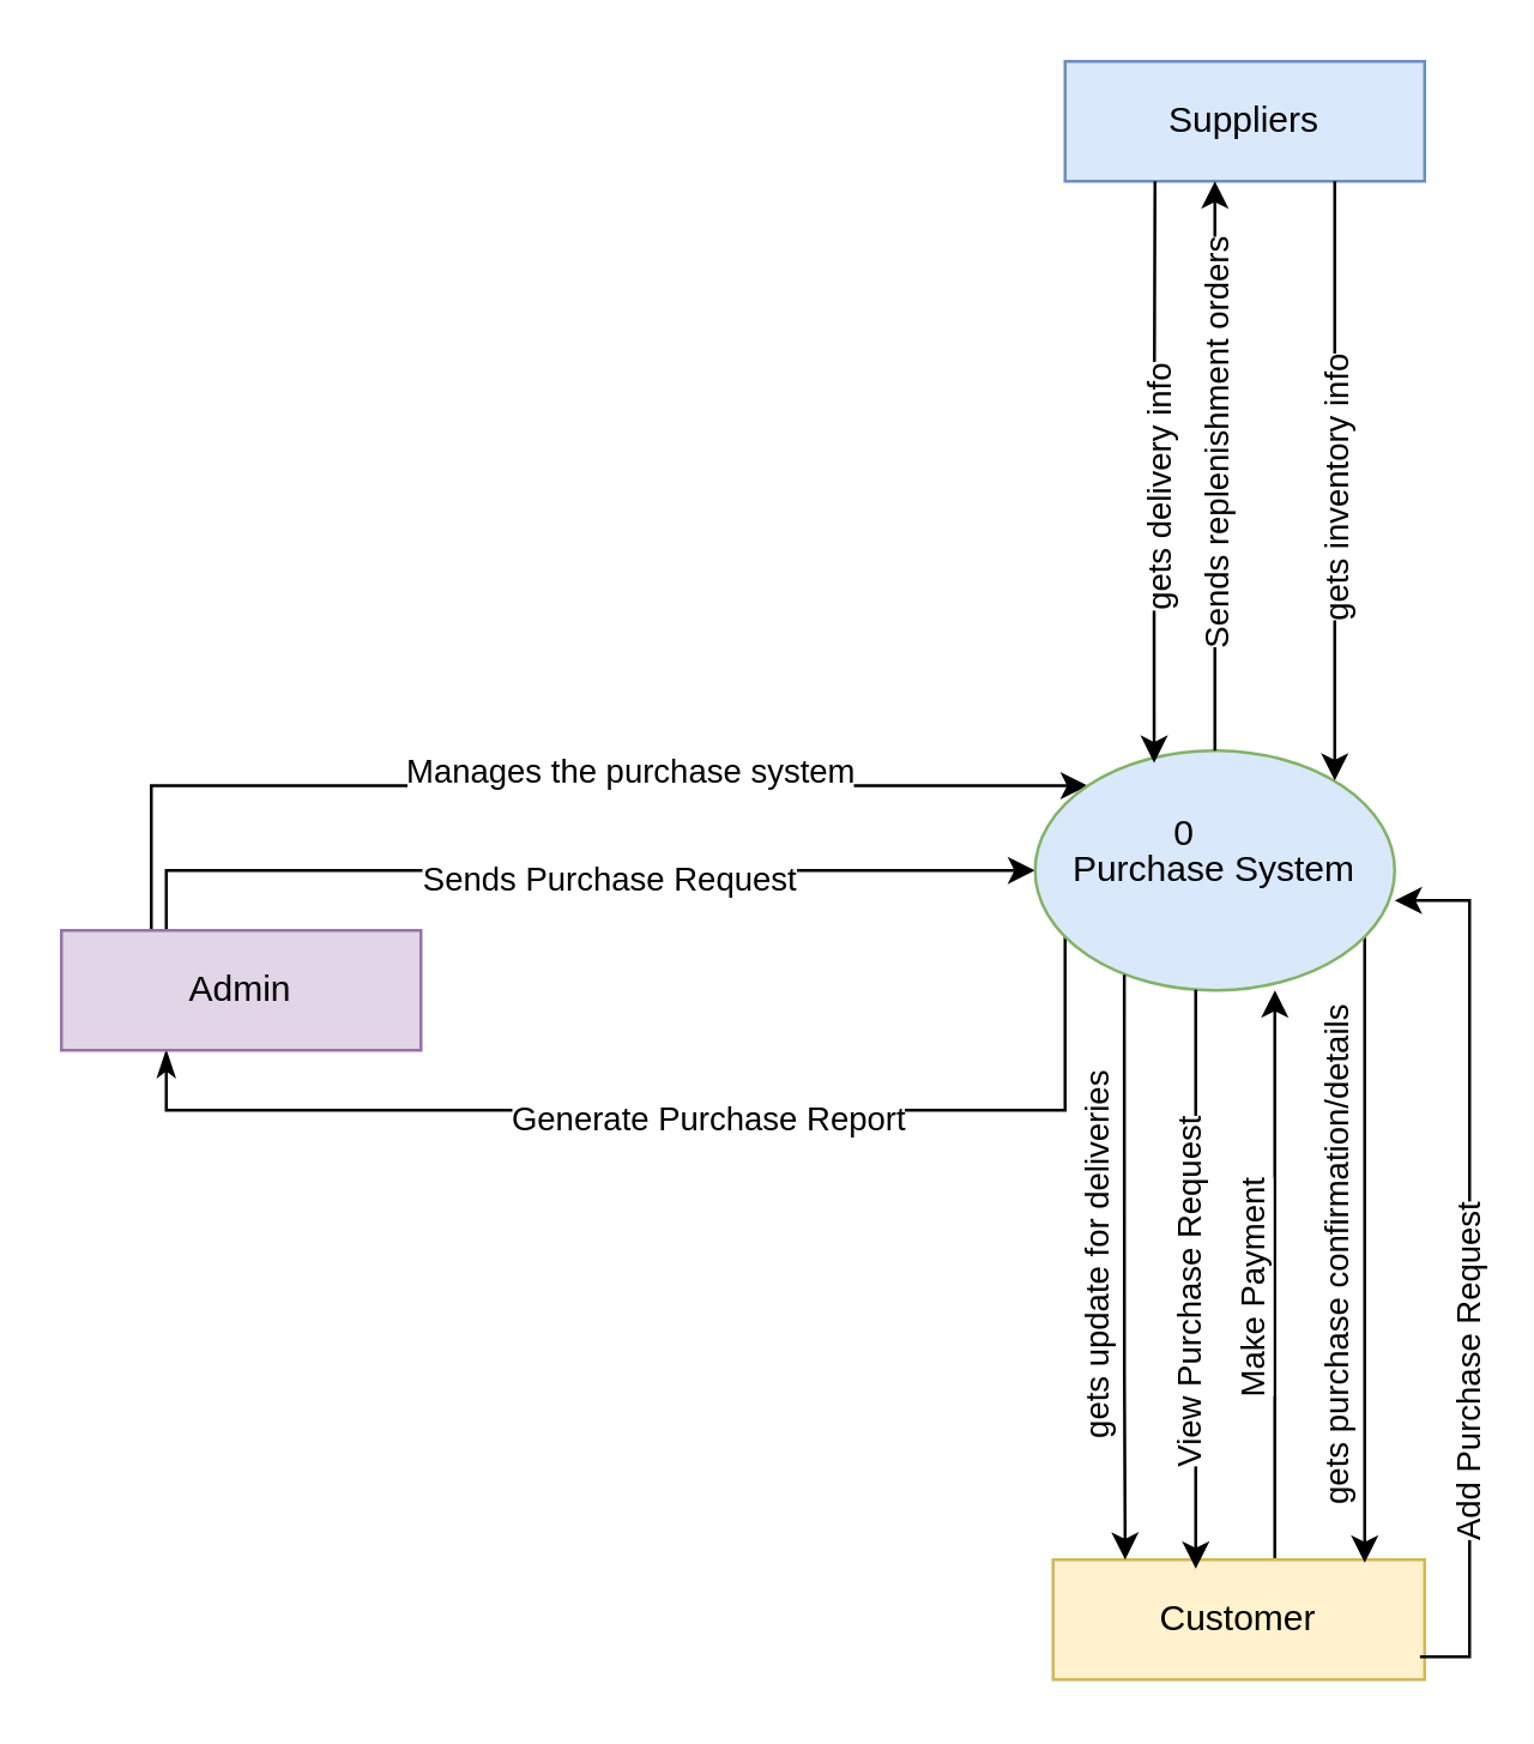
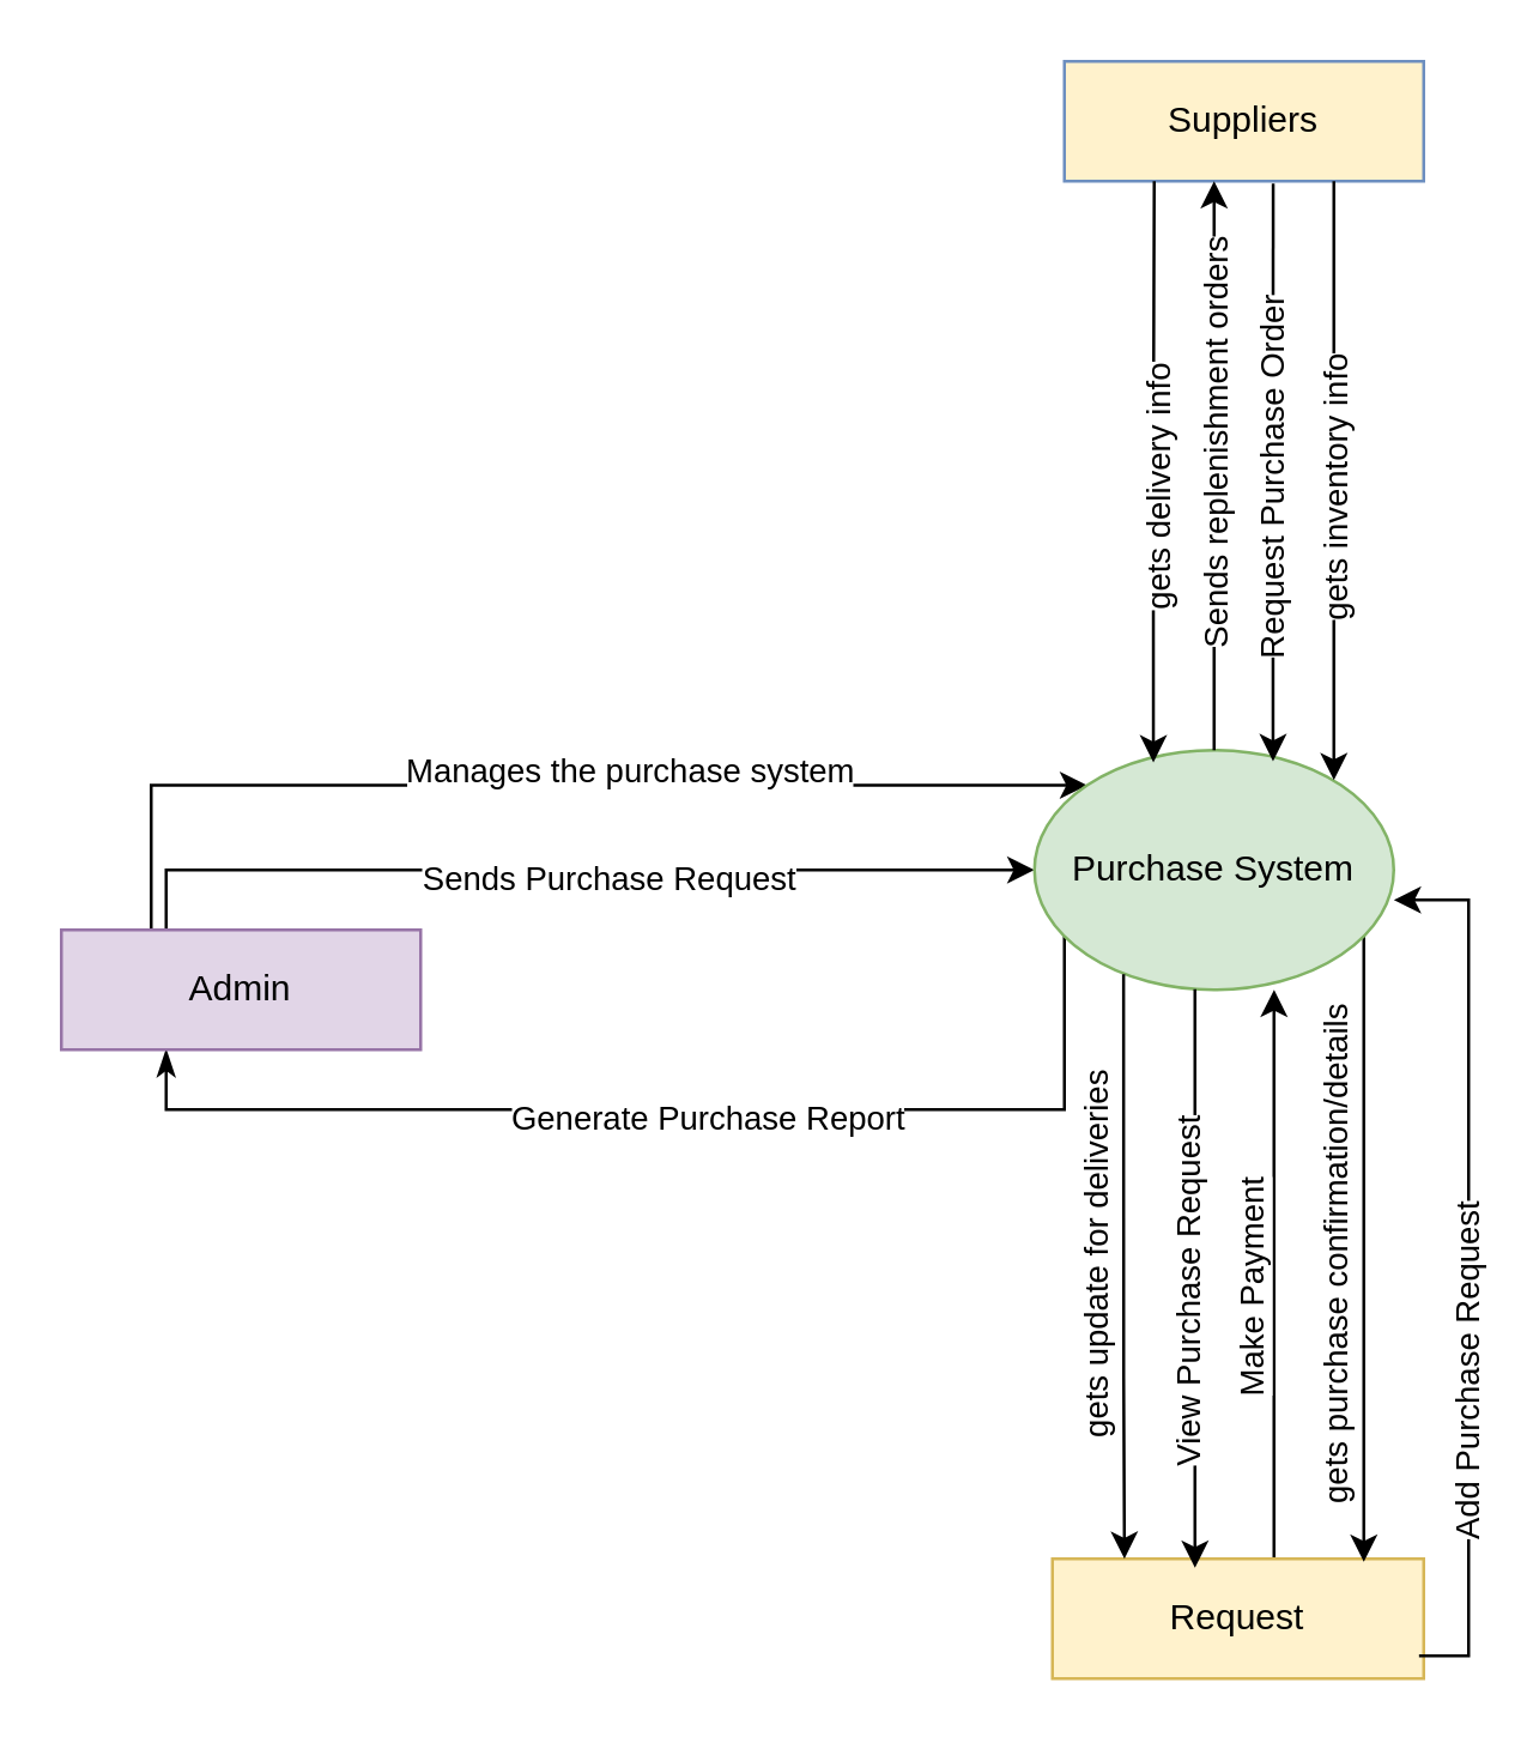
  <mxCell id="0" />
  <mxCell id="1" parent="0" />
  <mxCell id="2" style="edgeStyle=orthogonalEdgeStyle;rounded=0;orthogonalLoop=1;jettySize=auto;html=1;entryX=0;entryY=0.5;entryDx=0;entryDy=0;" parent="1" source="8" target="16" edge="1"><mxGeometry relative="1" as="geometry"><Array as="points"><mxPoint x="55" y="290" /><mxPoint x="335" y="290" /></Array></mxGeometry></mxCell>
  <mxCell id="3" value="Sends Purchase Request" style="edgeLabel;html=1;align=center;verticalAlign=middle;resizable=0;points=[];" parent="2" vertex="1" connectable="0"><mxGeometry x="0.075" y="-2" relative="1" as="geometry"><mxPoint as="offset" /></mxGeometry></mxCell>
  <mxCell id="4" style="edgeStyle=orthogonalEdgeStyle;rounded=0;orthogonalLoop=1;jettySize=auto;html=1;entryX=0.5;entryY=1;entryDx=0;entryDy=0;endArrow=none;endFill=0;startArrow=classicThin;startFill=1;" parent="1" source="8" target="16" edge="1"><mxGeometry relative="1" as="geometry"><Array as="points"><mxPoint x="55" y="370" /><mxPoint x="355" y="370" /><mxPoint x="355" y="310" /><mxPoint x="405" y="310" /></Array></mxGeometry></mxCell>
  <mxCell id="5" value="Generate Purchase Report" style="edgeLabel;html=1;align=center;verticalAlign=middle;resizable=0;points=[];" parent="4" vertex="1" connectable="0"><mxGeometry x="-0.109" y="-2" relative="1" as="geometry"><mxPoint as="offset" /></mxGeometry></mxCell>
  <mxCell id="6" style="edgeStyle=orthogonalEdgeStyle;rounded=0;orthogonalLoop=1;jettySize=auto;html=1;exitX=0.25;exitY=0;exitDx=0;exitDy=0;entryX=0;entryY=0;entryDx=0;entryDy=0;" parent="1" source="8" target="16" edge="1"><mxGeometry relative="1" as="geometry" /></mxCell>
  <mxCell id="7" value="Manages the purchase system" style="edgeLabel;html=1;align=center;verticalAlign=middle;resizable=0;points=[];" parent="6" vertex="1" connectable="0"><mxGeometry x="0.155" y="5" relative="1" as="geometry"><mxPoint as="offset" /></mxGeometry></mxCell>
  <mxCell id="8" value="Admin" style="rounded=0;whiteSpace=wrap;html=1;fillColor=#e1d5e7;strokeColor=#9673a6;" parent="1" vertex="1"><mxGeometry x="20" y="310" width="120" height="40" as="geometry" /></mxCell>
- <mxCell id="9" value="Suppliers" style="whiteSpace=wrap;html=1;fillColor=#dae8fc;strokeColor=#6c8ebf;" parent="1" vertex="1"><mxGeometry x="355" y="20" width="120" height="40" as="geometry" /></mxCell>
+ <mxCell id="9" value="Suppliers" style="whiteSpace=wrap;html=1;fillColor=#fff2cc;strokeColor=#6c8ebf;" parent="1" vertex="1"><mxGeometry x="355" y="20" width="120" height="40" as="geometry" /></mxCell>
  <mxCell id="10" style="edgeStyle=orthogonalEdgeStyle;rounded=0;orthogonalLoop=1;jettySize=auto;html=1;entryX=0.667;entryY=1;entryDx=0;entryDy=0;entryPerimeter=0;" parent="1" source="14" target="16" edge="1"><mxGeometry relative="1" as="geometry"><mxPoint x="413" y="340" as="targetPoint" /><Array as="points"><mxPoint x="425" y="340" /><mxPoint x="425" y="340" /></Array></mxGeometry></mxCell>
  <mxCell id="11" value="Make Payment" style="edgeLabel;html=1;align=center;verticalAlign=middle;resizable=0;points=[];rotation=-90;" parent="10" vertex="1" connectable="0"><mxGeometry x="-0.066" y="-2" relative="1" as="geometry"><mxPoint x="-10" as="offset" /></mxGeometry></mxCell>
  <mxCell id="12" value="gets purchase confirmation/details" style="edgeLabel;html=1;align=center;verticalAlign=middle;resizable=0;points=[];rotation=-90;" parent="10" vertex="1" connectable="0"><mxGeometry x="-0.066" y="-2" relative="1" as="geometry"><mxPoint x="18" y="-11" as="offset" /></mxGeometry></mxCell>
  <mxCell id="13" value="gets update for deliveries" style="edgeLabel;html=1;align=center;verticalAlign=middle;resizable=0;points=[];rotation=-90;" parent="10" vertex="1" connectable="0"><mxGeometry x="-0.066" y="-2" relative="1" as="geometry"><mxPoint x="-62" y="-11" as="offset" /></mxGeometry></mxCell>
- <mxCell id="14" value="Customer" style="whiteSpace=wrap;html=1;fillColor=#fff2cc;strokeColor=#d6b656;" parent="1" vertex="1"><mxGeometry x="351" y="520" width="124" height="40" as="geometry" /></mxCell>
+ <mxCell id="14" value="Request" style="whiteSpace=wrap;html=1;fillColor=#fff2cc;strokeColor=#d6b656;" parent="1" vertex="1"><mxGeometry x="351" y="520" width="124" height="40" as="geometry" /></mxCell>
  <mxCell id="15" style="edgeStyle=orthogonalEdgeStyle;rounded=0;orthogonalLoop=1;jettySize=auto;html=1;" parent="1" source="16" edge="1"><mxGeometry relative="1" as="geometry"><Array as="points"><mxPoint x="455" y="350" /><mxPoint x="455" y="350" /></Array><mxPoint x="455" y="521" as="targetPoint" /></mxGeometry></mxCell>
- <mxCell id="16" value="Purchase System" style="ellipse;whiteSpace=wrap;html=1;fillColor=#dae8fc;strokeColor=#82b366;" parent="1" vertex="1"><mxGeometry x="345" y="250" width="120" height="80" as="geometry" /></mxCell>
- <mxCell id="17" value="0&lt;div&gt;&lt;br&gt;&lt;/div&gt;" style="text;html=1;align=center;verticalAlign=middle;whiteSpace=wrap;rounded=0;" parent="1" vertex="1"><mxGeometry x="365" y="270" width="60" height="30" as="geometry" /></mxCell>
+ <mxCell id="16" value="Purchase System" style="ellipse;whiteSpace=wrap;html=1;fillColor=#d5e8d4;strokeColor=#82b366;" parent="1" vertex="1"><mxGeometry x="345" y="250" width="120" height="80" as="geometry" /></mxCell>
  <mxCell id="18" style="edgeStyle=orthogonalEdgeStyle;rounded=0;orthogonalLoop=1;jettySize=auto;html=1;entryX=0.194;entryY=0;entryDx=0;entryDy=0;entryPerimeter=0;exitX=0.248;exitY=0.935;exitDx=0;exitDy=0;exitPerimeter=0;" parent="1" source="16" target="14" edge="1"><mxGeometry relative="1" as="geometry"><mxPoint x="375" y="330" as="sourcePoint" /><mxPoint x="394.842" y="503.49" as="targetPoint" /><Array as="points"><mxPoint x="375" y="460" /><mxPoint x="375" y="460" /></Array></mxGeometry></mxCell>
  <mxCell id="19" style="edgeStyle=orthogonalEdgeStyle;rounded=0;orthogonalLoop=1;jettySize=auto;html=1;endArrow=none;endFill=0;startArrow=classic;startFill=1;" parent="1" source="9" edge="1"><mxGeometry relative="1" as="geometry"><mxPoint x="405" y="250" as="targetPoint" /><Array as="points"><mxPoint x="405" y="250" /></Array></mxGeometry></mxCell>
  <mxCell id="20" value="Sends replenishment orders" style="edgeLabel;html=1;align=center;verticalAlign=middle;resizable=0;points=[];rotation=-90;" vertex="1" connectable="0" parent="19"><mxGeometry x="-0.061" relative="1" as="geometry"><mxPoint as="offset" /></mxGeometry></mxCell>
  <mxCell id="21" style="edgeStyle=orthogonalEdgeStyle;rounded=0;orthogonalLoop=1;jettySize=auto;html=1;entryX=0.415;entryY=1.051;entryDx=0;entryDy=0;entryPerimeter=0;exitX=0.331;exitY=0.051;exitDx=0;exitDy=0;exitPerimeter=0;endArrow=none;endFill=0;startArrow=classic;startFill=1;" parent="1" source="16" edge="1"><mxGeometry relative="1" as="geometry"><mxPoint x="385.2" y="247.96" as="sourcePoint" /><mxPoint x="385" y="60" as="targetPoint" /></mxGeometry></mxCell>
  <mxCell id="22" value="gets delivery info" style="edgeLabel;html=1;align=center;verticalAlign=middle;resizable=0;points=[];rotation=-90;" vertex="1" connectable="0" parent="21"><mxGeometry x="-0.063" y="-1" relative="1" as="geometry"><mxPoint as="offset" /></mxGeometry></mxCell>
  <mxCell id="23" style="edgeStyle=orthogonalEdgeStyle;rounded=0;orthogonalLoop=1;jettySize=auto;html=1;entryX=0.75;entryY=1;entryDx=0;entryDy=0;startArrow=classic;startFill=1;endArrow=none;endFill=0;" parent="1" target="9" edge="1"><mxGeometry relative="1" as="geometry"><mxPoint x="445" y="260" as="sourcePoint" /><mxPoint x="449" y="71.36" as="targetPoint" /><Array as="points"><mxPoint x="445" y="160" /><mxPoint x="445" y="160" /></Array></mxGeometry></mxCell>
  <mxCell id="24" value="gets inventory info" style="edgeLabel;html=1;align=center;verticalAlign=middle;resizable=0;points=[];rotation=-90;" vertex="1" connectable="0" parent="23"><mxGeometry x="-0.042" relative="1" as="geometry"><mxPoint as="offset" /></mxGeometry></mxCell>
  <mxCell id="25" style="edgeStyle=orthogonalEdgeStyle;rounded=0;orthogonalLoop=1;jettySize=auto;html=1;entryX=1.013;entryY=0.595;entryDx=0;entryDy=0;entryPerimeter=0;exitX=1;exitY=0.5;exitDx=0;exitDy=0;" edge="1" parent="1"><mxGeometry relative="1" as="geometry"><mxPoint x="473.44" y="552.4" as="sourcePoint" /><mxPoint x="465" y="300" as="targetPoint" /><Array as="points"><mxPoint x="490" y="552" /><mxPoint x="490" y="300" /></Array></mxGeometry></mxCell>
  <mxCell id="26" value="Add Purchase Request" style="edgeLabel;html=1;align=center;verticalAlign=middle;resizable=0;points=[];rotation=-90;" vertex="1" connectable="0" parent="25"><mxGeometry x="-0.252" relative="1" as="geometry"><mxPoint as="offset" /></mxGeometry></mxCell>
  <mxCell id="27" style="edgeStyle=orthogonalEdgeStyle;rounded=0;orthogonalLoop=1;jettySize=auto;html=1;entryX=0.384;entryY=0.075;entryDx=0;entryDy=0;entryPerimeter=0;" edge="1" parent="1" source="16" target="14"><mxGeometry relative="1" as="geometry"><Array as="points"><mxPoint x="399" y="510" /></Array></mxGeometry></mxCell>
  <mxCell id="28" value="View Purchase Request" style="edgeLabel;html=1;align=center;verticalAlign=middle;resizable=0;points=[];rotation=-90;" vertex="1" connectable="0" parent="27"><mxGeometry x="0.055" y="-2" relative="1" as="geometry"><mxPoint as="offset" /></mxGeometry></mxCell>
+ <mxCell id="29" style="edgeStyle=orthogonalEdgeStyle;rounded=0;orthogonalLoop=1;jettySize=auto;html=1;entryX=0.664;entryY=0.046;entryDx=0;entryDy=0;entryPerimeter=0;exitX=0.581;exitY=1.021;exitDx=0;exitDy=0;exitPerimeter=0;" edge="1" parent="1" source="9" target="16"><mxGeometry relative="1" as="geometry"><mxPoint x="414.977" y="50" as="sourcePoint" /><mxPoint x="415.16" y="239.04" as="targetPoint" /><Array as="points" /></mxGeometry></mxCell>
+ <mxCell id="30" value="Request Purchase Order" style="edgeLabel;html=1;align=center;verticalAlign=middle;resizable=0;points=[];rotation=-90;" vertex="1" connectable="0" parent="29"><mxGeometry x="0.283" relative="1" as="geometry"><mxPoint y="-25" as="offset" /></mxGeometry></mxCell>
